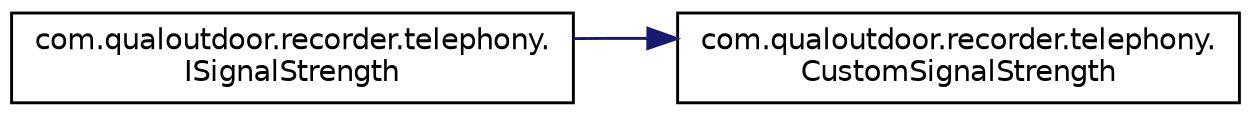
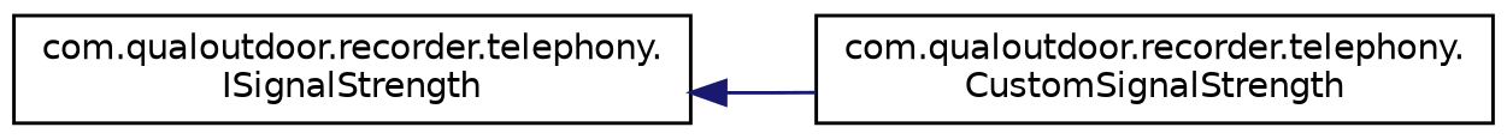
  digraph {
    rankdir=LR
    node [color=black fillcolor=white fontname=Helvetica fontsize=10 shape=record style=filled]
    n1 [height=0.2 label="com.qualoutdoor.recorder.telephony.\lISignalStrength" width=0.4]
    n2 [height=0.2 label="com.qualoutdoor.recorder.telephony.\lCustomSignalStrength" width=0.4]
-   n2 -> n1 [color=midnightblue dir=back fontname=Helvetica fontsize=10 labelfontname=Helvetica labelfontsize=10 style=solid]
+   n1 -> n2 [color=midnightblue dir=back fontname=Helvetica fontsize=10 labelfontname=Helvetica labelfontsize=10 style=solid]
  }
